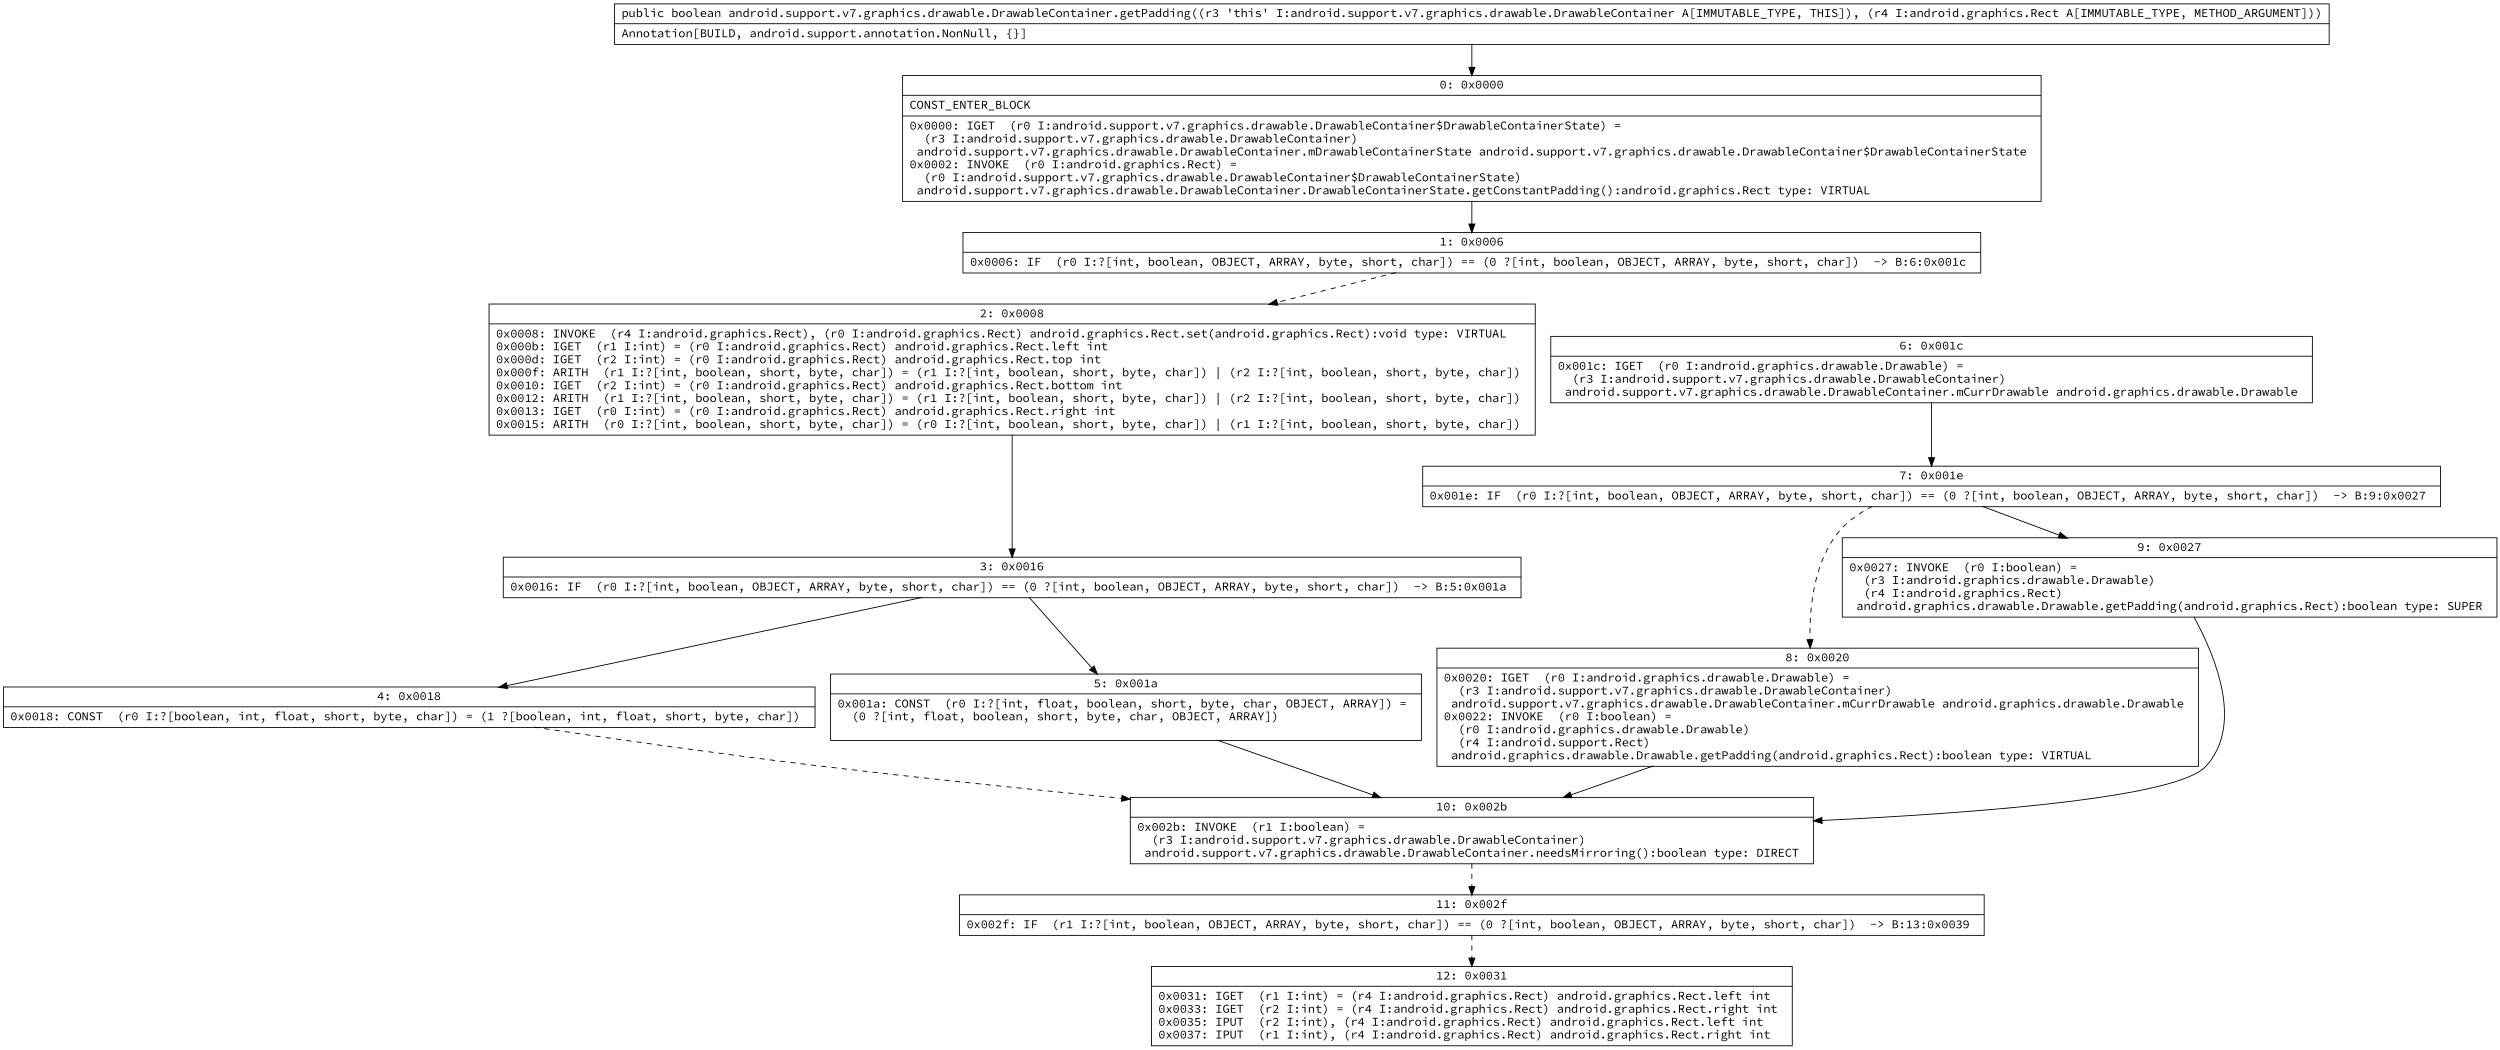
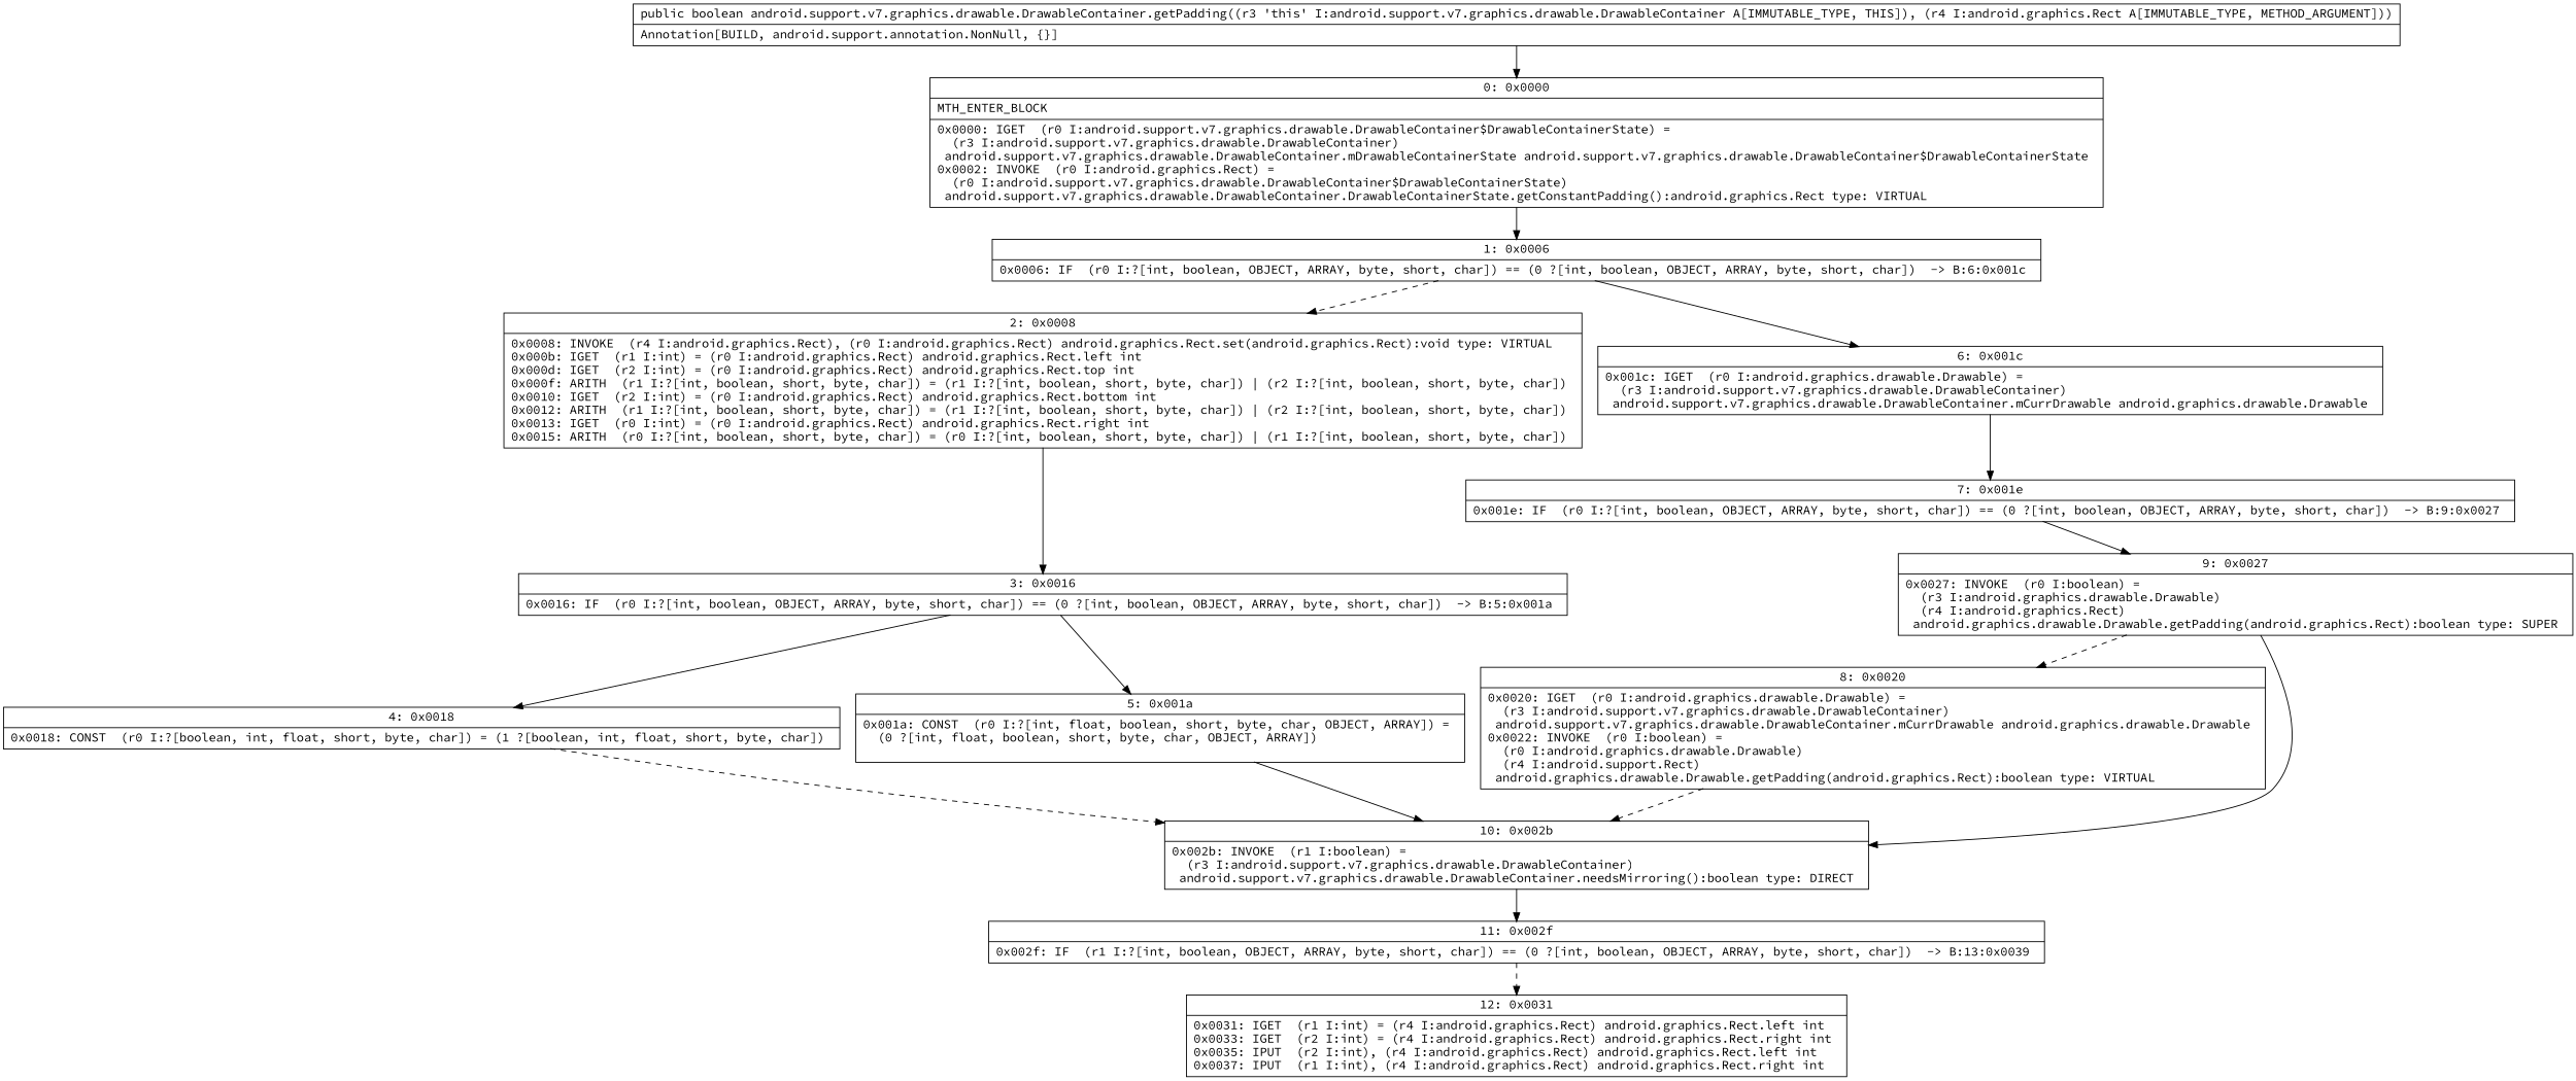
  digraph {
    fontname="Source Code Pro"
    node [fontname="Source Code Pro" shape=record]
    edge [fontname="Source Code Pro"]
-   n1 [label="{0\:\ 0x0000|CONST_ENTER_BLOCK\l|0x0000: IGET  (r0 I:android.support.v7.graphics.drawable.DrawableContainer$DrawableContainerState) = \l  (r3 I:android.support.v7.graphics.drawable.DrawableContainer)\l android.support.v7.graphics.drawable.DrawableContainer.mDrawableContainerState android.support.v7.graphics.drawable.DrawableContainer$DrawableContainerState \l0x0002: INVOKE  (r0 I:android.graphics.Rect) = \l  (r0 I:android.support.v7.graphics.drawable.DrawableContainer$DrawableContainerState)\l android.support.v7.graphics.drawable.DrawableContainer.DrawableContainerState.getConstantPadding():android.graphics.Rect type: VIRTUAL \l}"]
+   n1 [label="{0\:\ 0x0000|MTH_ENTER_BLOCK\l|0x0000: IGET  (r0 I:android.support.v7.graphics.drawable.DrawableContainer$DrawableContainerState) = \l  (r3 I:android.support.v7.graphics.drawable.DrawableContainer)\l android.support.v7.graphics.drawable.DrawableContainer.mDrawableContainerState android.support.v7.graphics.drawable.DrawableContainer$DrawableContainerState \l0x0002: INVOKE  (r0 I:android.graphics.Rect) = \l  (r0 I:android.support.v7.graphics.drawable.DrawableContainer$DrawableContainerState)\l android.support.v7.graphics.drawable.DrawableContainer.DrawableContainerState.getConstantPadding():android.graphics.Rect type: VIRTUAL \l}"]
    n2 [label="{1\:\ 0x0006|0x0006: IF  (r0 I:?[int, boolean, OBJECT, ARRAY, byte, short, char]) == (0 ?[int, boolean, OBJECT, ARRAY, byte, short, char])  \-\> B:6:0x001c \l}"]
    n3 [label="{2\:\ 0x0008|0x0008: INVOKE  (r4 I:android.graphics.Rect), (r0 I:android.graphics.Rect) android.graphics.Rect.set(android.graphics.Rect):void type: VIRTUAL \l0x000b: IGET  (r1 I:int) = (r0 I:android.graphics.Rect) android.graphics.Rect.left int \l0x000d: IGET  (r2 I:int) = (r0 I:android.graphics.Rect) android.graphics.Rect.top int \l0x000f: ARITH  (r1 I:?[int, boolean, short, byte, char]) = (r1 I:?[int, boolean, short, byte, char]) \| (r2 I:?[int, boolean, short, byte, char]) \l0x0010: IGET  (r2 I:int) = (r0 I:android.graphics.Rect) android.graphics.Rect.bottom int \l0x0012: ARITH  (r1 I:?[int, boolean, short, byte, char]) = (r1 I:?[int, boolean, short, byte, char]) \| (r2 I:?[int, boolean, short, byte, char]) \l0x0013: IGET  (r0 I:int) = (r0 I:android.graphics.Rect) android.graphics.Rect.right int \l0x0015: ARITH  (r0 I:?[int, boolean, short, byte, char]) = (r0 I:?[int, boolean, short, byte, char]) \| (r1 I:?[int, boolean, short, byte, char]) \l}"]
    n4 [label="{6\:\ 0x001c|0x001c: IGET  (r0 I:android.graphics.drawable.Drawable) = \l  (r3 I:android.support.v7.graphics.drawable.DrawableContainer)\l android.support.v7.graphics.drawable.DrawableContainer.mCurrDrawable android.graphics.drawable.Drawable \l}"]
    n5 [label="{3\:\ 0x0016|0x0016: IF  (r0 I:?[int, boolean, OBJECT, ARRAY, byte, short, char]) == (0 ?[int, boolean, OBJECT, ARRAY, byte, short, char])  \-\> B:5:0x001a \l}"]
    n6 [label="{7\:\ 0x001e|0x001e: IF  (r0 I:?[int, boolean, OBJECT, ARRAY, byte, short, char]) == (0 ?[int, boolean, OBJECT, ARRAY, byte, short, char])  \-\> B:9:0x0027 \l}"]
    n7 [label="{4\:\ 0x0018|0x0018: CONST  (r0 I:?[boolean, int, float, short, byte, char]) = (1 ?[boolean, int, float, short, byte, char]) \l}"]
    n8 [label="{5\:\ 0x001a|0x001a: CONST  (r0 I:?[int, float, boolean, short, byte, char, OBJECT, ARRAY]) = \l  (0 ?[int, float, boolean, short, byte, char, OBJECT, ARRAY])\l \l}"]
    n9 [label="{10\:\ 0x002b|0x002b: INVOKE  (r1 I:boolean) = \l  (r3 I:android.support.v7.graphics.drawable.DrawableContainer)\l android.support.v7.graphics.drawable.DrawableContainer.needsMirroring():boolean type: DIRECT \l}"]
    n10 [label="{11\:\ 0x002f|0x002f: IF  (r1 I:?[int, boolean, OBJECT, ARRAY, byte, short, char]) == (0 ?[int, boolean, OBJECT, ARRAY, byte, short, char])  \-\> B:13:0x0039 \l}"]
    n11 [label="{8\:\ 0x0020|0x0020: IGET  (r0 I:android.graphics.drawable.Drawable) = \l  (r3 I:android.support.v7.graphics.drawable.DrawableContainer)\l android.support.v7.graphics.drawable.DrawableContainer.mCurrDrawable android.graphics.drawable.Drawable \l0x0022: INVOKE  (r0 I:boolean) = \l  (r0 I:android.graphics.drawable.Drawable)\l  (r4 I:android.support.Rect)\l android.graphics.drawable.Drawable.getPadding(android.graphics.Rect):boolean type: VIRTUAL \l}"]
    n12 [label="{9\:\ 0x0027|0x0027: INVOKE  (r0 I:boolean) = \l  (r3 I:android.graphics.drawable.Drawable)\l  (r4 I:android.graphics.Rect)\l android.graphics.drawable.Drawable.getPadding(android.graphics.Rect):boolean type: SUPER \l}"]
    n13 [label="{12\:\ 0x0031|0x0031: IGET  (r1 I:int) = (r4 I:android.graphics.Rect) android.graphics.Rect.left int \l0x0033: IGET  (r2 I:int) = (r4 I:android.graphics.Rect) android.graphics.Rect.right int \l0x0035: IPUT  (r2 I:int), (r4 I:android.graphics.Rect) android.graphics.Rect.left int \l0x0037: IPUT  (r1 I:int), (r4 I:android.graphics.Rect) android.graphics.Rect.right int \l}"]
    n14 [label="{public boolean android.support.v7.graphics.drawable.DrawableContainer.getPadding((r3 'this' I:android.support.v7.graphics.drawable.DrawableContainer A[IMMUTABLE_TYPE, THIS]), (r4 I:android.graphics.Rect A[IMMUTABLE_TYPE, METHOD_ARGUMENT]))  | Annotation[BUILD, android.support.annotation.NonNull, \{\}]\l}"]
    n1 -> n2
    n2 -> n3 [style=dashed]
+   n2 -> n4
    n3 -> n5
    n4 -> n6
    n5 -> n7 [style=solid]
    n5 -> n8
-   n6 -> n11 [style=dashed]
+   n12 -> n11 [style=dashed]
    n6 -> n12
    n7 -> n9 [style=dashed]
    n8 -> n9
-   n9 -> n10 [style=dashed]
+   n9 -> n10
    n10 -> n13 [style=dashed]
-   n11 -> n9
+   n11 -> n9 [style=dashed]
    n12 -> n9
    n14 -> n1
  }
